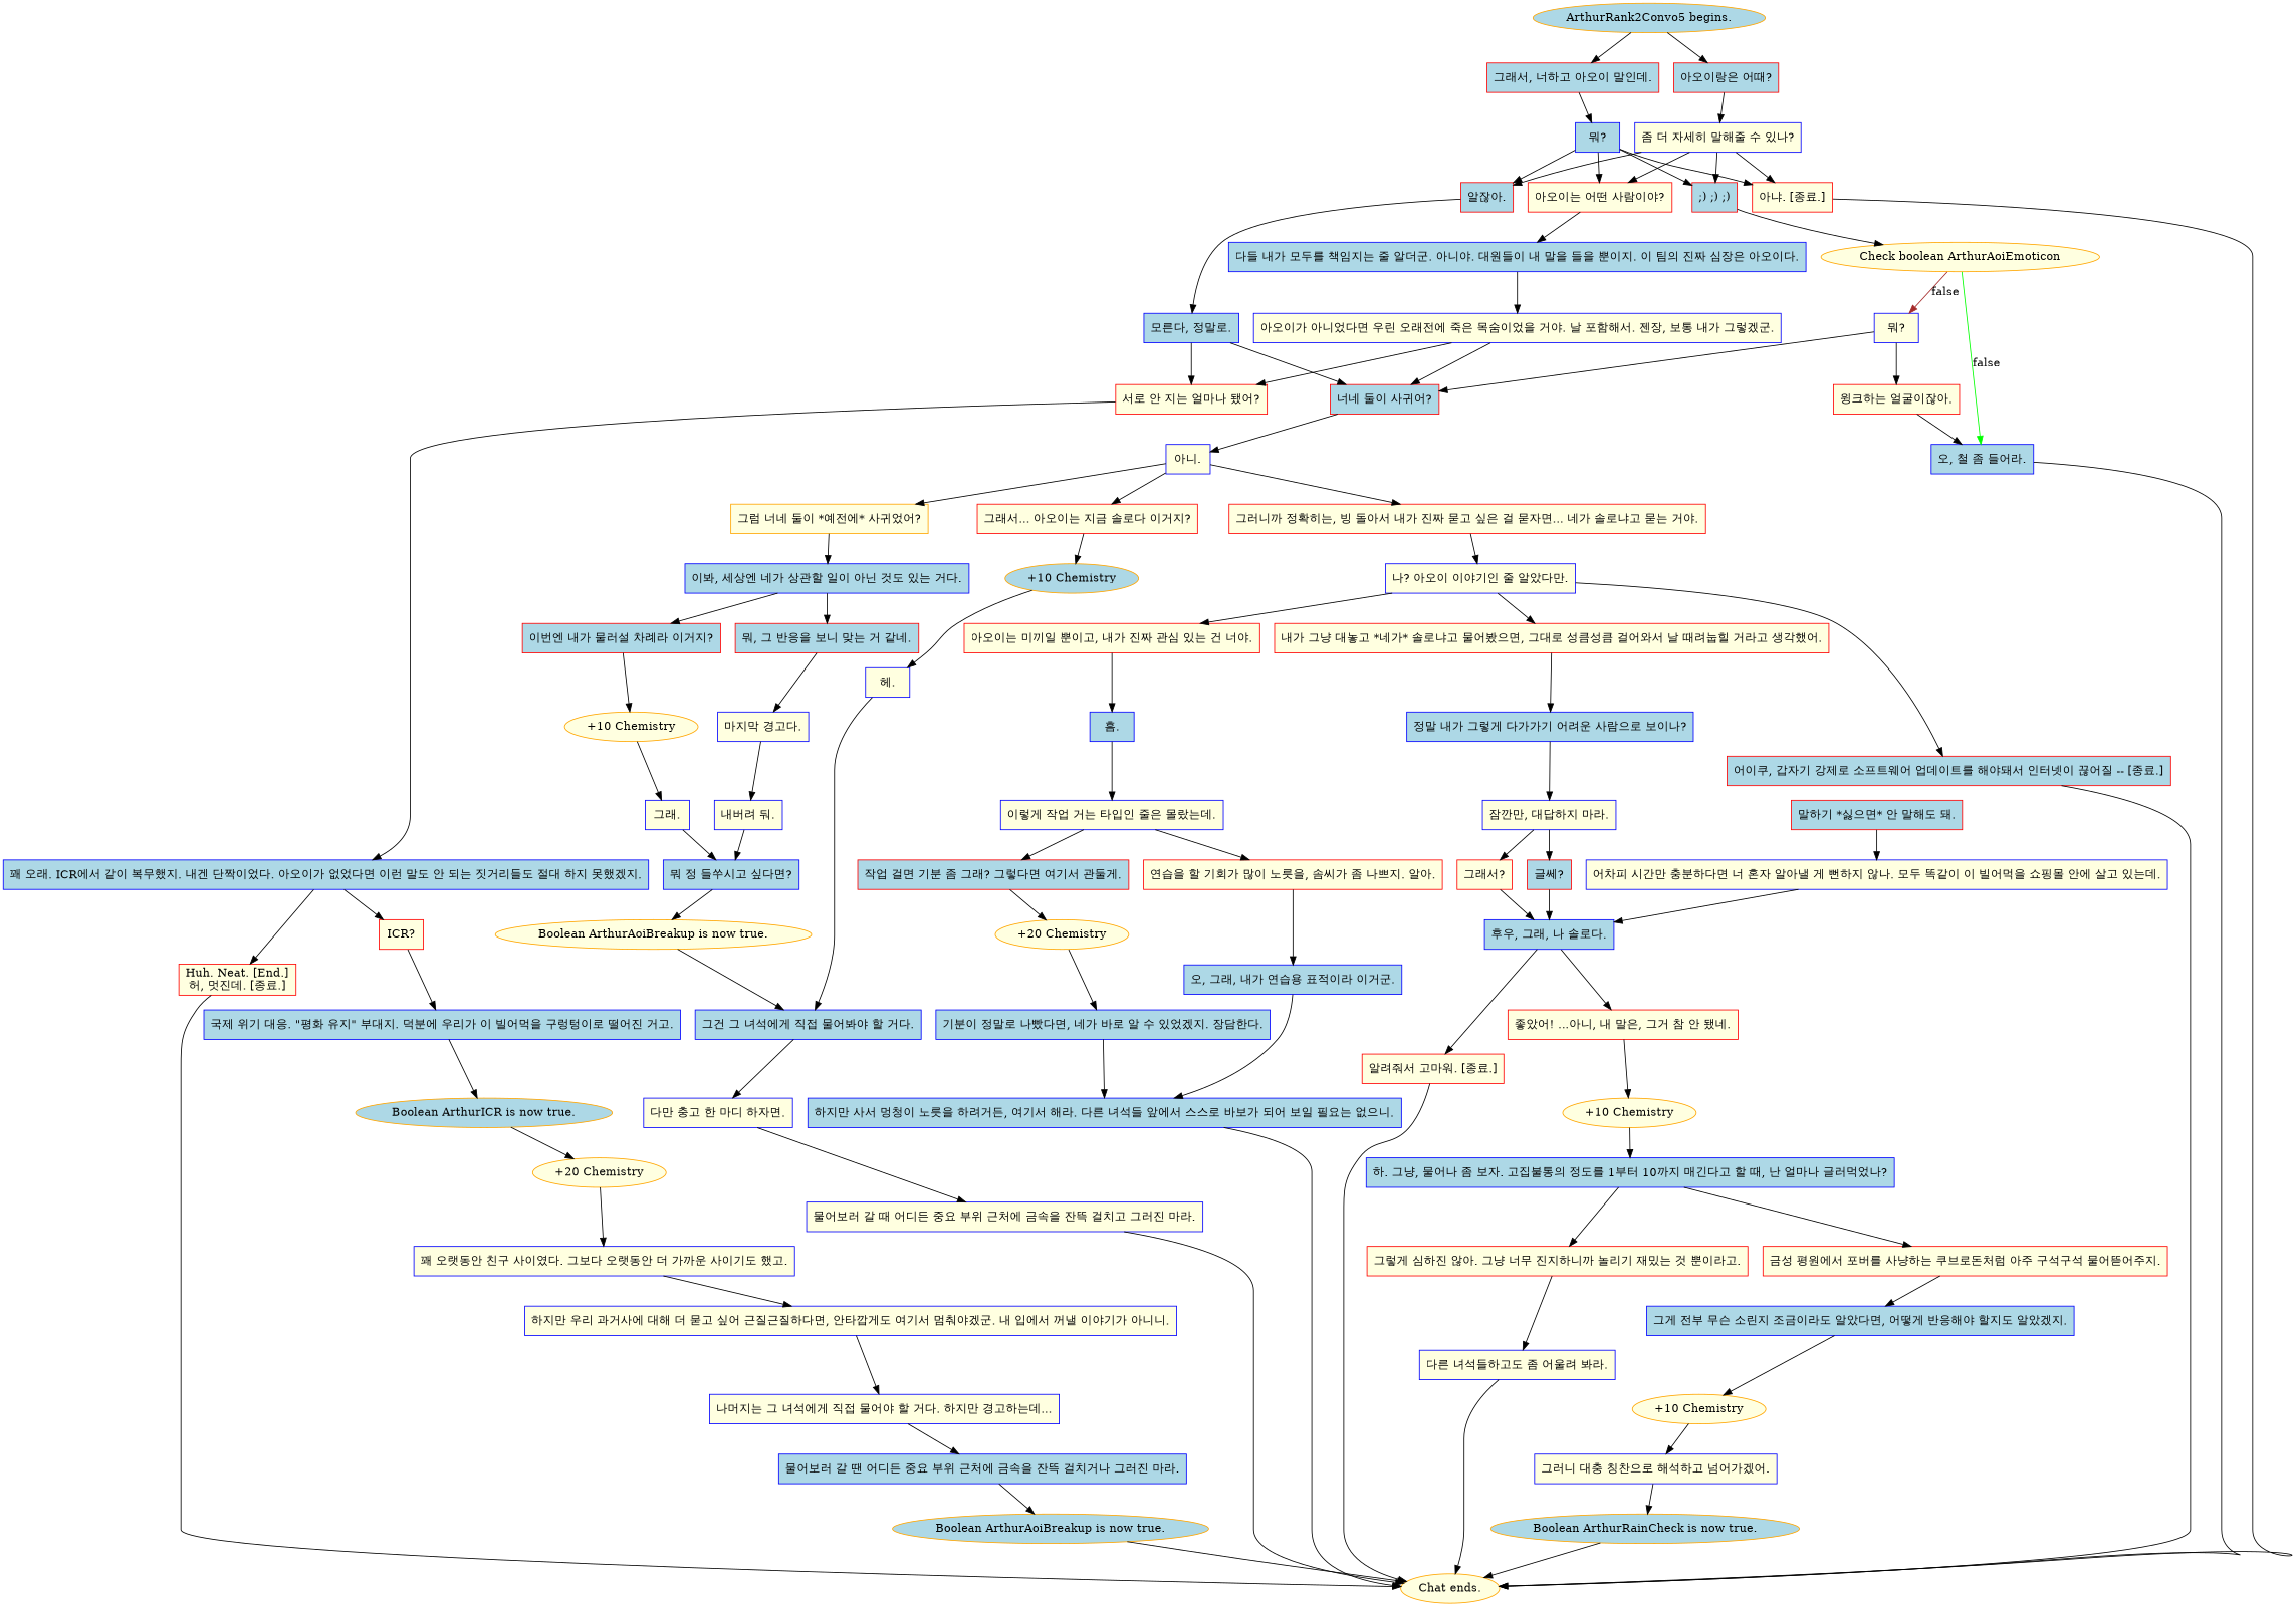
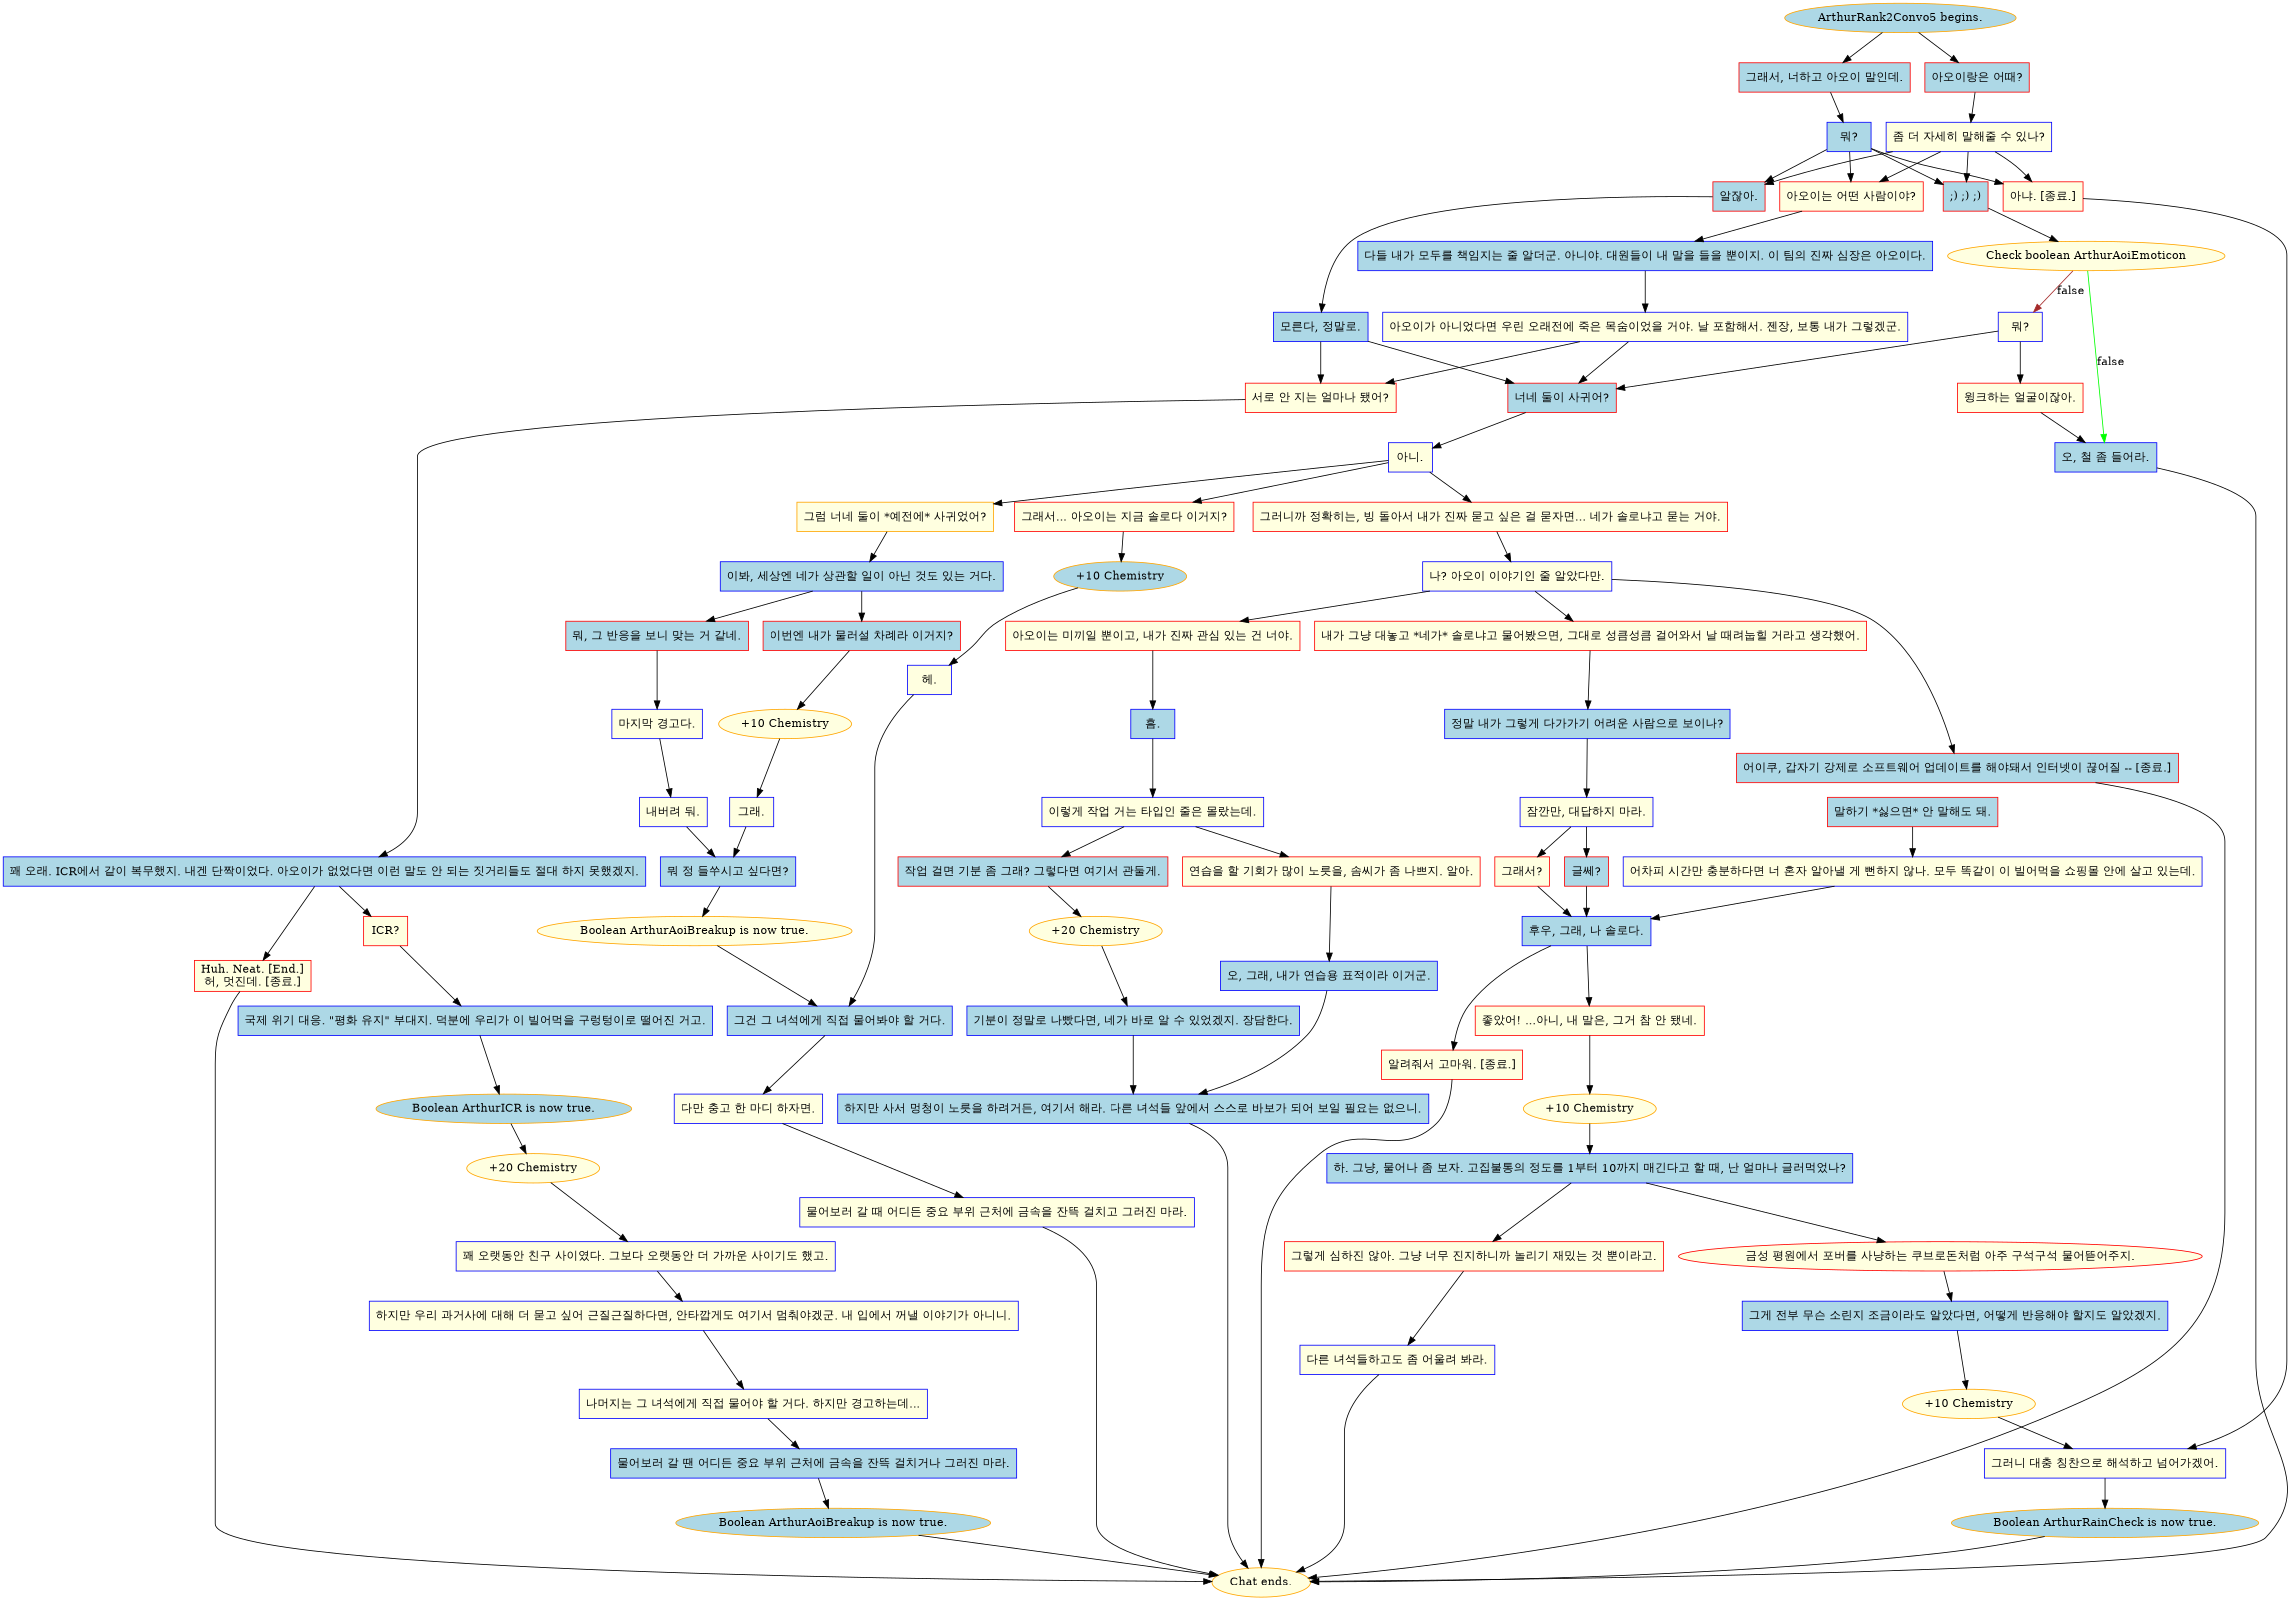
  digraph {
    node [color=blue fillcolor=lightyellow style=filled shape=box]
    "ArthurRank2Convo5 begins." [color=orange fillcolor=lightblue shape=""]
    n2 [color=red fillcolor=lightblue label="아오이랑은 어때?"]
    n3 [color=red fillcolor=lightblue label="그래서, 너하고 아오이 말인데."]
    n4 [label="좀 더 자세히 말해줄 수 있나?"]
    n5 [fillcolor=lightblue label="뭐?"]
    n6 [color=red label="아오이는 어떤 사람이야?"]
    n7 [color=red fillcolor=lightblue label="알잖아."]
    n8 [color=red fillcolor=lightblue label=";) ;) ;)"]
    n9 [color=red label="아냐. [종료.]"]
    n10 [fillcolor=lightblue label="다들 내가 모두를 책임지는 줄 알더군. 아니야. 대원들이 내 말을 들을 뿐이지. 이 팀의 진짜 심장은 아오이다."]
    n11 [fillcolor=lightblue label="모른다, 정말로."]
    n12 [color=orange label="Check boolean ArthurAoiEmoticon" shape=""]
    "Chat ends." [color=orange shape=""]
    n14 [label="아오이가 아니었다면 우린 오래전에 죽은 목숨이었을 거야. 날 포함해서. 젠장, 보통 내가 그렇겠군."]
    n15 [color=red fillcolor=lightblue label="너네 둘이 사귀어?"]
    n16 [color=red label="서로 안 지는 얼마나 됐어?"]
    n17 [fillcolor=lightblue label="오, 철 좀 들어라."]
    n18 [label="뭐?"]
    n19 [label="아니."]
    n20 [fillcolor=lightblue label="꽤 오래. ICR에서 같이 복무했지. 내겐 단짝이었다. 아오이가 없었다면 이런 말도 안 되는 짓거리들도 절대 하지 못했겠지."]
    n21 [color=red label="윙크하는 얼굴이잖아."]
    n22 [color=red label="그래서... 아오이는 지금 솔로다 이거지?"]
    n23 [color=orange label="그럼 너네 둘이 *예전에* 사귀었어?"]
    n24 [color=red label="그러니까 정확히는, 빙 돌아서 내가 진짜 묻고 싶은 걸 묻자면... 네가 솔로냐고 묻는 거야."]
    n25 [color=red label="ICR?"]
    n26 [color=red label="Huh. Neat. [End.]\n허, 멋진데. [종료.]"]
    n27 [color=orange fillcolor=lightblue label="+10 Chemistry" shape=""]
    n28 [fillcolor=lightblue label="이봐, 세상엔 네가 상관할 일이 아닌 것도 있는 거다."]
    n29 [label="나? 아오이 이야기인 줄 알았다만."]
    n30 [fillcolor=lightblue label="국제 위기 대응. \"평화 유지\" 부대지. 덕분에 우리가 이 빌어먹을 구렁텅이로 떨어진 거고."]
    n31 [label="헤."]
    n32 [color=red fillcolor=lightblue label="뭐, 그 반응을 보니 맞는 거 같네."]
    n33 [color=red fillcolor=lightblue label="이번엔 내가 물러설 차례라 이거지?"]
    n34 [color=red label="아오이는 미끼일 뿐이고, 내가 진짜 관심 있는 건 너야."]
    n35 [color=red label="내가 그냥 대놓고 *네가* 솔로냐고 물어봤으면, 그대로 성큼성큼 걸어와서 날 때려눕힐 거라고 생각했어."]
    n36 [color=red fillcolor=lightblue label="어이쿠, 갑자기 강제로 소프트웨어 업데이트를 해야돼서 인터넷이 끊어질 -- [종료.]"]
    n37 [color=orange fillcolor=lightblue label="Boolean ArthurICR is now true." shape=""]
    n38 [fillcolor=lightblue label="그건 그 녀석에게 직접 물어봐야 할 거다."]
    n39 [label="마지막 경고다."]
    n40 [color=orange label="+10 Chemistry" shape=""]
    n41 [fillcolor=lightblue label="흠."]
    n42 [fillcolor=lightblue label="정말 내가 그렇게 다가가기 어려운 사람으로 보이나?"]
    n43 [color=orange label="+20 Chemistry" shape=""]
    n44 [label="다만 충고 한 마디 하자면."]
    n45 [label="내버려 둬."]
    n46 [label="그래."]
    n47 [label="이렇게 작업 거는 타입인 줄은 몰랐는데."]
    n48 [label="잠깐만, 대답하지 마라."]
    n49 [label="꽤 오랫동안 친구 사이였다. 그보다 오랫동안 더 가까운 사이기도 했고."]
    n50 [label="물어보러 갈 때 어디든 중요 부위 근처에 금속을 잔뜩 걸치고 그러진 마라."]
    n51 [fillcolor=lightblue label="뭐 정 들쑤시고 싶다면?"]
    n52 [color=red fillcolor=lightblue label="작업 걸면 기분 좀 그래? 그렇다면 여기서 관둘게."]
    n53 [color=red label="연습을 할 기회가 많이 노릇을, 솜씨가 좀 나쁘지. 알아."]
    n54 [color=red fillcolor=lightblue label="글쎄?"]
    n55 [color=red label="그래서?"]
    n56 [label="하지만 우리 과거사에 대해 더 묻고 싶어 근질근질하다면, 안타깝게도 여기서 멈춰야겠군. 내 입에서 꺼낼 이야기가 아니니."]
    n57 [color=orange label="Boolean ArthurAoiBreakup is now true." shape=""]
    n58 [color=orange label="+20 Chemistry" shape=""]
    n59 [fillcolor=lightblue label="오, 그래, 내가 연습용 표적이라 이거군."]
    n60 [fillcolor=lightblue label="후우, 그래, 나 솔로다."]
    n61 [color=red fillcolor=lightblue label="말하기 *싫으면* 안 말해도 돼."]
    n62 [label="어차피 시간만 충분하다면 너 혼자 알아낼 게 뻔하지 않나. 모두 똑같이 이 빌어먹을 쇼핑몰 안에 살고 있는데."]
    n63 [label="나머지는 그 녀석에게 직접 물어야 할 거다. 하지만 경고하는데..."]
    n64 [fillcolor=lightblue label="기분이 정말로 나빴다면, 네가 바로 알 수 있었겠지. 장담한다."]
    n65 [fillcolor=lightblue label="하지만 사서 멍청이 노릇을 하려거든, 여기서 해라. 다른 녀석들 앞에서 스스로 바보가 되어 보일 필요는 없으니."]
    n66 [color=red label="좋았어! ...아니, 내 말은, 그거 참 안 됐네."]
    n67 [color=red label="알려줘서 고마워. [종료.]"]
    n68 [fillcolor=lightblue label="물어보러 갈 땐 어디든 중요 부위 근처에 금속을 잔뜩 걸치거나 그러진 마라."]
    n69 [color=orange label="+10 Chemistry" shape=""]
    n70 [color=orange fillcolor=lightblue label="Boolean ArthurAoiBreakup is now true." shape=""]
    n71 [fillcolor=lightblue label="하. 그냥, 물어나 좀 보자. 고집불통의 정도를 1부터 10까지 매긴다고 할 때, 난 얼마나 글러먹었나?"]
-   n72 [color=red label="금성 평원에서 포버를 사냥하는 쿠브로돈처럼 아주 구석구석 물어뜯어주지."]
+   n72 [color=red label="금성 평원에서 포버를 사냥하는 쿠브로돈처럼 아주 구석구석 물어뜯어주지." shape=ellipse]
    n73 [color=red label="그렇게 심하진 않아. 그냥 너무 진지하니까 놀리기 재밌는 것 뿐이라고."]
    n74 [fillcolor=lightblue label="그게 전부 무슨 소린지 조금이라도 알았다면, 어떻게 반응해야 할지도 알았겠지."]
    n75 [label="다른 녀석들하고도 좀 어울려 봐라."]
    n76 [color=orange label="+10 Chemistry" shape=""]
    n77 [label="그러니 대충 칭찬으로 해석하고 넘어가겠어."]
    n78 [color=orange fillcolor=lightblue label="Boolean ArthurRainCheck is now true." shape=""]
    "ArthurRank2Convo5 begins." -> n2
    "ArthurRank2Convo5 begins." -> n3
    n2 -> n4
    n3 -> n5
    n4 -> n6
    n4 -> n7
    n4 -> n8
    n4 -> n9
    n5 -> n6
    n5 -> n7
    n5 -> n8
    n5 -> n9
    n6 -> n10
    n7 -> n11
    n8 -> n12
-   n9 -> "Chat ends."
+   n9 -> n77
    n10 -> n14
    n11 -> n15
    n11 -> n16
    n12 -> n17 [color=green label=false]
    n12 -> n18 [color=brown label=false]
    n14 -> n15
    n14 -> n16
    n15 -> n19
    n16 -> n20
    n17 -> "Chat ends."
    n18 -> n15
    n18 -> n21
    n19 -> n22
    n19 -> n23
    n19 -> n24
    n20 -> n25
    n20 -> n26
    n21 -> n17
    n22 -> n27
    n23 -> n28
    n24 -> n29
    n25 -> n30
    n26 -> "Chat ends."
    n27 -> n31
    n28 -> n32
    n28 -> n33
    n29 -> n34
    n29 -> n35
    n29 -> n36
    n30 -> n37
    n31 -> n38
    n32 -> n39
    n33 -> n40
    n34 -> n41
    n35 -> n42
    n36 -> "Chat ends."
    n37 -> n43
    n38 -> n44
    n39 -> n45
    n40 -> n46
    n41 -> n47
    n42 -> n48
    n43 -> n49
    n44 -> n50
    n45 -> n51
    n46 -> n51
    n47 -> n52
    n47 -> n53
    n48 -> n54
    n48 -> n55
    n49 -> n56
    n50 -> "Chat ends."
    n51 -> n57
    n52 -> n58
    n53 -> n59
    n54 -> n60
    n55 -> n60
    n56 -> n63
    n57 -> n38
    n58 -> n64
    n59 -> n65
    n60 -> n66
    n60 -> n67
    n61 -> n62
    n62 -> n60
    n63 -> n68
    n64 -> n65
    n65 -> "Chat ends."
    n66 -> n69
    n67 -> "Chat ends."
    n68 -> n70
    n69 -> n71
    n70 -> "Chat ends."
    n71 -> n72
    n71 -> n73
    n72 -> n74
    n73 -> n75
    n74 -> n76
    n75 -> "Chat ends."
    n76 -> n77
    n77 -> n78
    n78 -> "Chat ends."
  }
